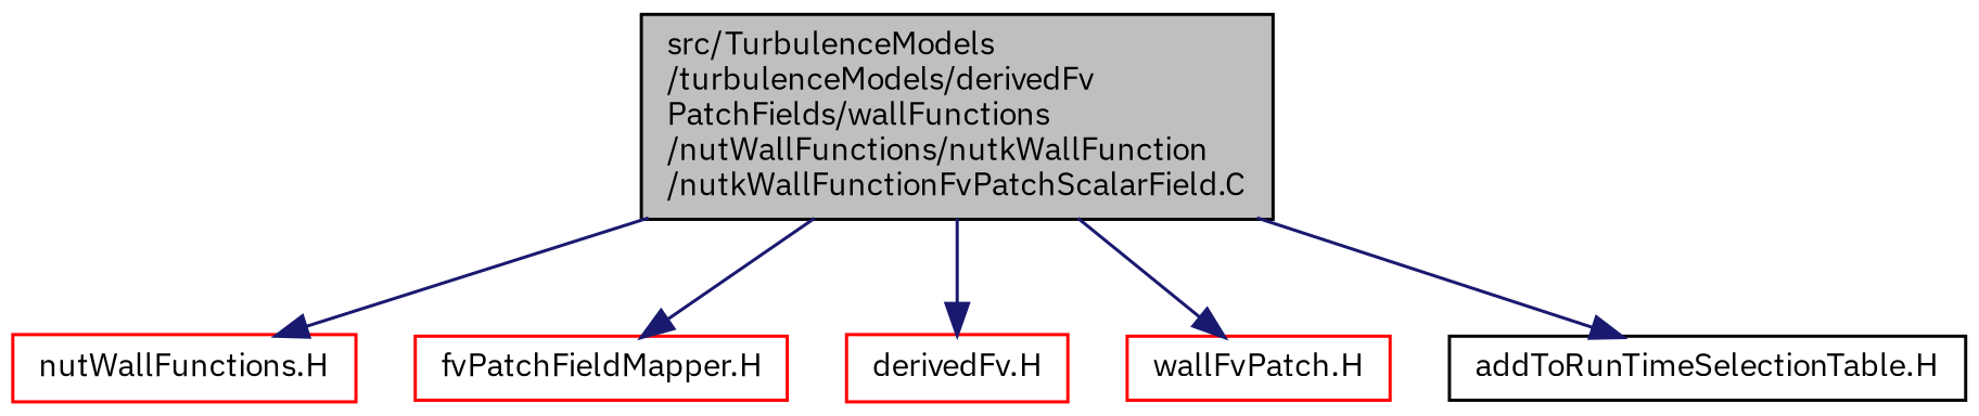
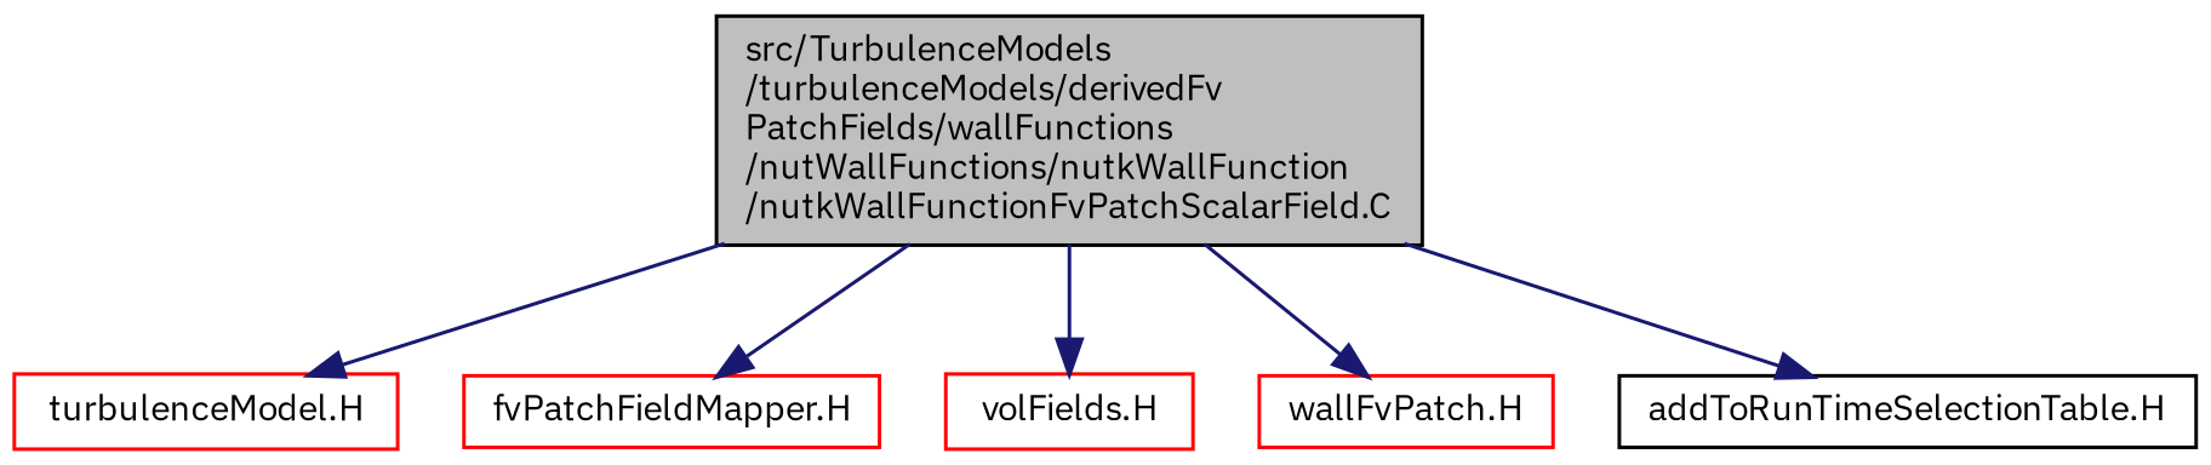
  digraph {
    fontname="IBM Plex Sans"
    node [color=red fontname="IBM Plex Sans" fontsize=10 shape=record]
    edge [color=midnightblue fontname="IBM Plex Sans" fontsize=10 labelfontname=Helvetica labelfontsize=10 style=solid]
    n1 [color=black fillcolor=grey75 fontcolor=black height=0.2 label="src/TurbulenceModels\l/turbulenceModels/derivedFv\lPatchFields/wallFunctions\l/nutWallFunctions/nutkWallFunction\l/nutkWallFunctionFvPatchScalarField.C" style=filled width=0.4]
-   n2 [height=0.2 label="nutWallFunctions.H" width=0.4]
+   n2 [height=0.2 label="turbulenceModel.H" width=0.4]
    n3 [height=0.2 label="fvPatchFieldMapper.H" width=0.4]
-   n4 [height=0.2 label="derivedFv.H" width=0.4]
+   n4 [height=0.2 label="volFields.H" width=0.4]
    n5 [height=0.2 label="wallFvPatch.H" width=0.4]
    n6 [color=black height=0.2 label="addToRunTimeSelectionTable.H" width=0.4]
    n1 -> n2
    n1 -> n3
    n1 -> n4
    n1 -> n5
    n1 -> n6
  }
